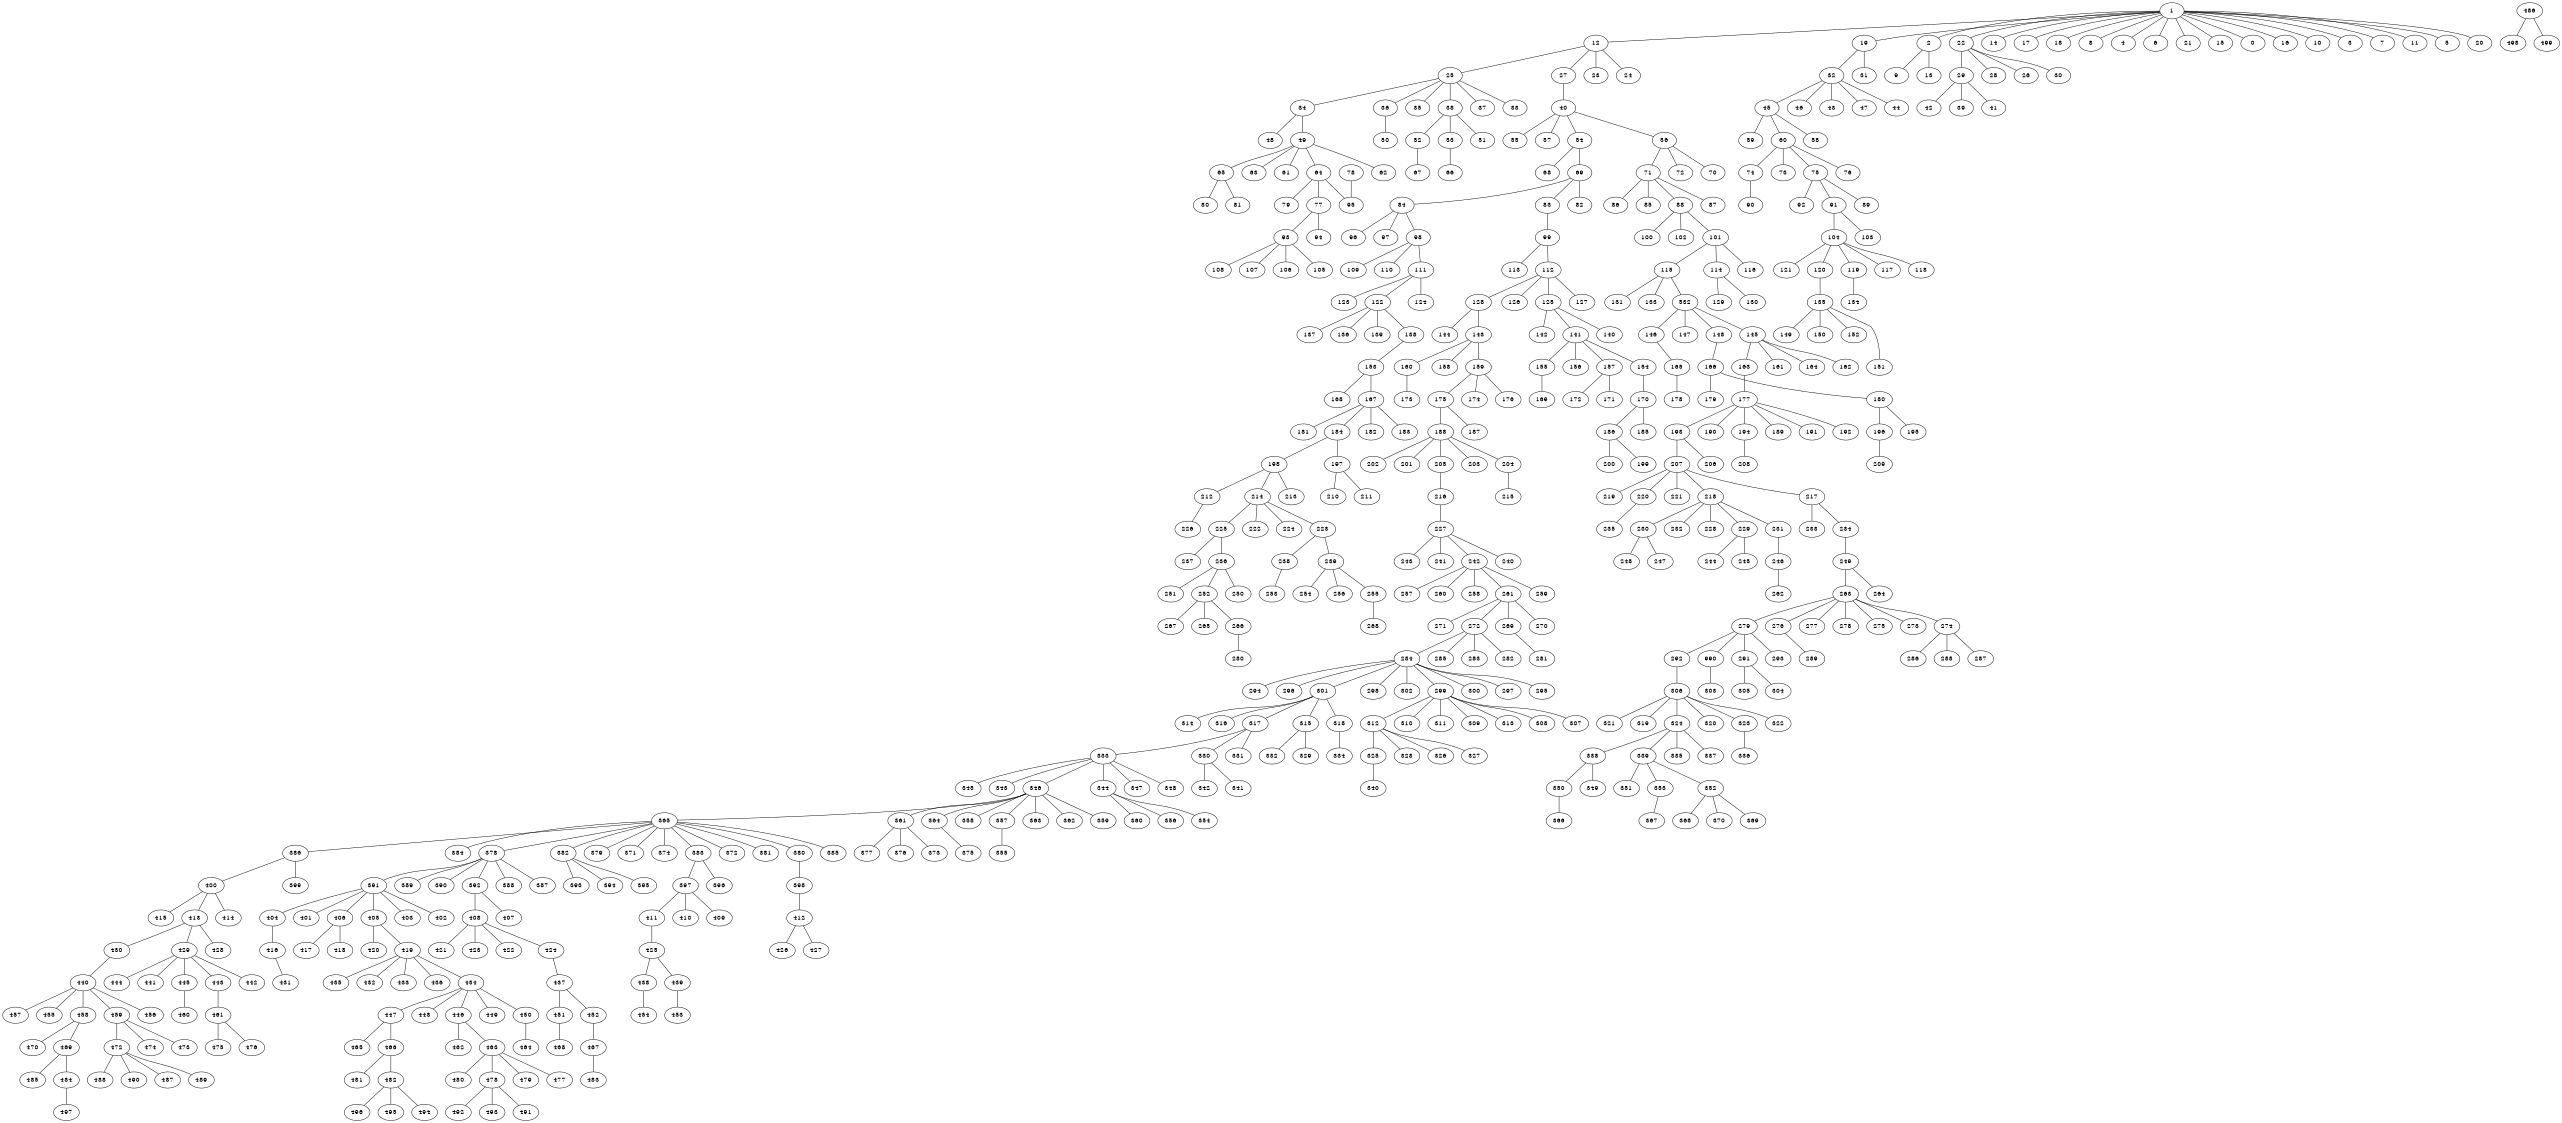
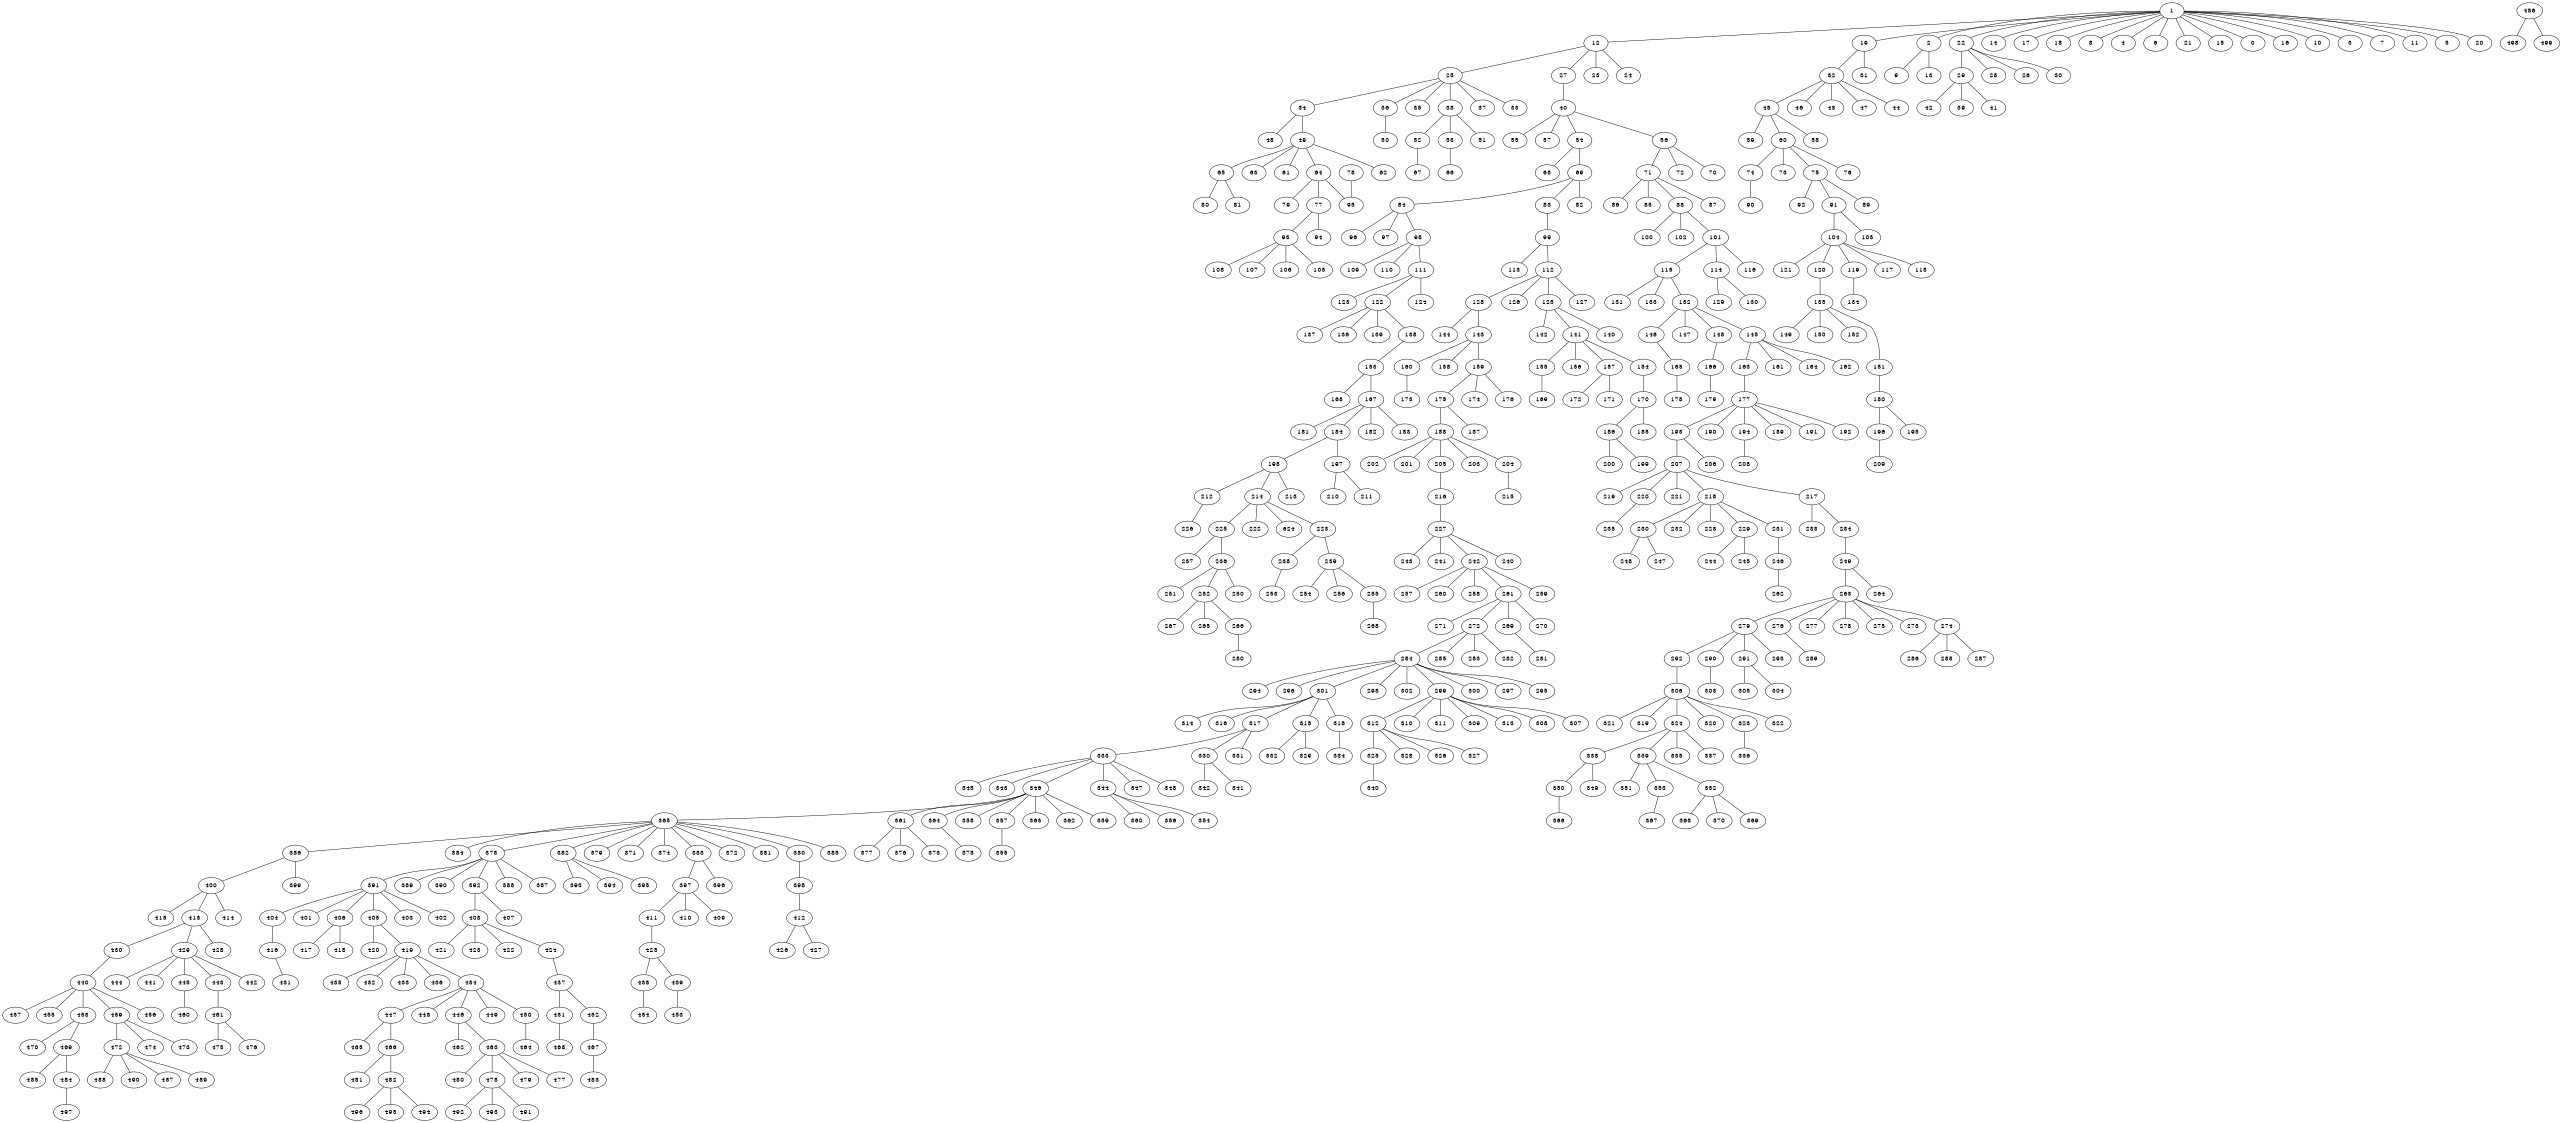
  strict graph {
    1
    12
    2
    22
    14
    19
    17
    18
    8
    4
    6
    21
    15
    0
    16
    10
    3
    7
    11
    5
    20
    25
    27
    23
    24
    9
    13
    29
    28
    26
    30
    32
    31
    34
    36
    35
    38
    37
    33
    40
    42
    39
    41
    46
    43
    45
    47
    44
    49
    48
    50
    53
    51
    52
    54
    56
    55
    57
    60
    58
    59
    64
    62
    63
    65
    61
    66
    67
    69
    68
    70
    71
    72
    76
    75
    74
    73
    77
    79
    95
    80
    81
    82
    84
    83
    88
    87
    86
    85
    91
    89
    92
    90
    93
    94
    78
    98
    96
    97
    99
    101
    100
    102
    104
    103
    106
    105
    108
    107
    111
    109
    110
    112
    113
    114
    116
    115
    119
    120
    117
    118
    121
    122
    124
    123
    126
    125
    127
    128
    130
    129
-   132 [label=532]
+   132
    131
    133
    134
    135
    138
    137
    136
    139
    141
    142
    140
    143
    144
    145
    146
    147
    148
    149
    151
    150
    152
    153
    155
    154
    156
    157
    160
    159
    158
    164
    162
    163
    161
    165
    166
    168
    167
    169
    170
    172
    171
    173
    175
    174
    176
    177
    178
    179
    180
    182
    183
    181
    184
    186
    185
    188
    187
    193
    190
    194
    189
    191
    192
    196
    195
    197
    198
    200
    199
    204
    202
    201
    205
    203
    207
    206
    208
    209
    211
    210
    214
    213
    212
    215
    216
    218
    217
    219
    220
    221
    225
    222
-   224
+   224 [label=624]
    223
    226
    227
    229
    231
    230
    232
    228
    233
    234
    235
    237
    236
    238
    239
    242
    240
    243
    241
    244
    245
    246
    247
    248
    249
    252
    250
    251
    253
    254
    256
    255
    261
    259
    257
    260
    258
    262
    263
    264
    266
    267
    265
    268
    272
    269
    270
    271
    274
    279
    276
    277
    278
    275
    273
    280
    284
    285
    283
    282
    281
    287
    286
    288
-   290 [label=990]
+   290
    291
    293
    292
    289
    299
    300
    297
    295
    294
    296
    301
    298
    302
    303
    304
    305
    306
    308
    307
    312
    310
    311
    309
    313
    317
    315
    318
    314
    316
    321
    319
    324
    320
    323
    322
    327
    325
    328
    326
    333
    330
    331
    332
    329
    334
    338
    339
    335
    337
    336
    340
    346
    344
    347
    348
    345
    343
    342
    341
    350
    349
    353
    352
    351
    365
    361
    364
    358
    357
    363
    362
    359
    354
    360
    356
    366
    367
    370
    369
    368
    378
    382
    379
    371
    374
    383
    372
    381
    380
    385
    386
    384
    373
    377
    376
    375
    355
    387
    391
    389
    390
    392
    388
    395
    393
    394
    396
    397
    398
    400
    399
    404
    401
    406
    405
    403
    402
    408
    407
    409
    411
    410
    412
    415
    413
    414
    416
    418
    417
    420
    419
    422
    424
    421
    423
    425
    427
    426
    430
    429
    428
    431
    434
    435
    432
    433
    436
    437
    439
    438
    440
    442
    444
    441
    445
    443
    446
    449
    450
    447
    448
    452
    451
    453
    454
    458
    459
    456
    457
    455
    460
    461
    463
    462
    464
    466
    465
    467
    468
    469
    470
    472
    474
    473
    476
    475
    477
    480
    478
    479
    482
    481
    483
    484
    485
    490
    487
    489
    488
    493
    491
    492
    495
    494
    496
    497
    486
    498
    499
    1 -- 12
    1 -- 2
    1 -- 22
    1 -- 14
    1 -- 19
    1 -- 17
    1 -- 18
    1 -- 8
    1 -- 4
    1 -- 6
    1 -- 21
    1 -- 15
    1 -- 0
    1 -- 16
    1 -- 10
    1 -- 3
    1 -- 7
    1 -- 11
    1 -- 5
    1 -- 20
    12 -- 25
    12 -- 27
    12 -- 23
    12 -- 24
    2 -- 9
    2 -- 13
    22 -- 29
    22 -- 28
    22 -- 26
    22 -- 30
    19 -- 32
    19 -- 31
    25 -- 34
    25 -- 36
    25 -- 35
    25 -- 38
    25 -- 37
    25 -- 33
    27 -- 40
    29 -- 42
    29 -- 39
    29 -- 41
    32 -- 46
    32 -- 43
    32 -- 45
    32 -- 47
    32 -- 44
    34 -- 49
    34 -- 48
    36 -- 50
    38 -- 53
    38 -- 51
    38 -- 52
    40 -- 54
    40 -- 56
    40 -- 55
    40 -- 57
    45 -- 60
    45 -- 58
    45 -- 59
    49 -- 64
    49 -- 62
    49 -- 63
    49 -- 65
    49 -- 61
    53 -- 66
    52 -- 67
    54 -- 69
    54 -- 68
    56 -- 70
    56 -- 71
    56 -- 72
    60 -- 76
    60 -- 75
    60 -- 74
    60 -- 73
    64 -- 77
    64 -- 79
    64 -- 95
    65 -- 80
    65 -- 81
    69 -- 82
    69 -- 84
    69 -- 83
    71 -- 88
    71 -- 87
    71 -- 86
    71 -- 85
    75 -- 91
    75 -- 89
    75 -- 92
    74 -- 90
    77 -- 93
    77 -- 94
    84 -- 98
    84 -- 96
    84 -- 97
    83 -- 99
    88 -- 101
    88 -- 100
    88 -- 102
    91 -- 104
    91 -- 103
    93 -- 106
    93 -- 105
    93 -- 108
    93 -- 107
    78 -- 95
    98 -- 111
    98 -- 109
    98 -- 110
    99 -- 112
    99 -- 113
    101 -- 114
    101 -- 116
    101 -- 115
    104 -- 119
    104 -- 120
    104 -- 117
    104 -- 118
    104 -- 121
    111 -- 122
    111 -- 124
    111 -- 123
    112 -- 126
    112 -- 125
    112 -- 127
    112 -- 128
    114 -- 130
    114 -- 129
    115 -- 132
    115 -- 131
    115 -- 133
    119 -- 134
    120 -- 135
    122 -- 138
    122 -- 137
    122 -- 136
    122 -- 139
    125 -- 141
    125 -- 142
    125 -- 140
    128 -- 143
    128 -- 144
    132 -- 145
    132 -- 146
    132 -- 147
    132 -- 148
    135 -- 149
    135 -- 151
    135 -- 150
    135 -- 152
    138 -- 153
    141 -- 155
    141 -- 154
    141 -- 156
    141 -- 157
    143 -- 160
    143 -- 159
    143 -- 158
    145 -- 164
    145 -- 162
    145 -- 163
    145 -- 161
    146 -- 165
    148 -- 166
    153 -- 168
    153 -- 167
    155 -- 169
    154 -- 170
    157 -- 172
    157 -- 171
    160 -- 173
    159 -- 175
    159 -- 174
    159 -- 176
    163 -- 177
    165 -- 178
    166 -- 179
-   166 -- 180
+   151 -- 180
    167 -- 182
    167 -- 183
    167 -- 181
    167 -- 184
    170 -- 186
    170 -- 185
    175 -- 188
    175 -- 187
    177 -- 193
    177 -- 190
    177 -- 194
    177 -- 189
    177 -- 191
    177 -- 192
    180 -- 196
    180 -- 195
    184 -- 197
    184 -- 198
    186 -- 200
    186 -- 199
    188 -- 204
    188 -- 202
    188 -- 201
    188 -- 205
    188 -- 203
    193 -- 207
    193 -- 206
    194 -- 208
    196 -- 209
    197 -- 211
    197 -- 210
    198 -- 214
    198 -- 213
    198 -- 212
    204 -- 215
    205 -- 216
    207 -- 218
    207 -- 217
    207 -- 219
    207 -- 220
    207 -- 221
    214 -- 225
    214 -- 222
    214 -- 224
    214 -- 223
    212 -- 226
    216 -- 227
    218 -- 229
    218 -- 231
    218 -- 230
    218 -- 232
    218 -- 228
    217 -- 233
    217 -- 234
    220 -- 235
    225 -- 237
    225 -- 236
    223 -- 238
    223 -- 239
    227 -- 242
    227 -- 240
    227 -- 243
    227 -- 241
    229 -- 244
    229 -- 245
    231 -- 246
    230 -- 247
    230 -- 248
    234 -- 249
    236 -- 252
    236 -- 250
    236 -- 251
    238 -- 253
    239 -- 254
    239 -- 256
    239 -- 255
    242 -- 261
    242 -- 259
    242 -- 257
    242 -- 260
    242 -- 258
    246 -- 262
    249 -- 263
    249 -- 264
    252 -- 266
    252 -- 267
    252 -- 265
    255 -- 268
    261 -- 272
    261 -- 269
    261 -- 270
    261 -- 271
    263 -- 274
    263 -- 279
    263 -- 276
    263 -- 277
    263 -- 278
    263 -- 275
    263 -- 273
    266 -- 280
    272 -- 284
    272 -- 285
    272 -- 283
    272 -- 282
    269 -- 281
    274 -- 287
    274 -- 286
    274 -- 288
    279 -- 290
    279 -- 291
    279 -- 293
    279 -- 292
    276 -- 289
    284 -- 299
    284 -- 300
    284 -- 297
    284 -- 295
    284 -- 294
    284 -- 296
    284 -- 301
    284 -- 298
    284 -- 302
    290 -- 303
    291 -- 304
    291 -- 305
    292 -- 306
    299 -- 308
    299 -- 307
    299 -- 312
    299 -- 310
    299 -- 311
    299 -- 309
    299 -- 313
    301 -- 317
    301 -- 315
    301 -- 318
    301 -- 314
    301 -- 316
    306 -- 321
    306 -- 319
    306 -- 324
    306 -- 320
    306 -- 323
    306 -- 322
    312 -- 327
    312 -- 325
    312 -- 328
    312 -- 326
    317 -- 333
    317 -- 330
    317 -- 331
    315 -- 332
    315 -- 329
    318 -- 334
    324 -- 338
    324 -- 339
    324 -- 335
    324 -- 337
    323 -- 336
    325 -- 340
    333 -- 346
    333 -- 344
    333 -- 347
    333 -- 348
    333 -- 345
    333 -- 343
    330 -- 342
    330 -- 341
    338 -- 350
    338 -- 349
    339 -- 353
    339 -- 352
    339 -- 351
    346 -- 365
    346 -- 361
    346 -- 364
    346 -- 358
    346 -- 357
    346 -- 363
    346 -- 362
    346 -- 359
    344 -- 354
    344 -- 360
    344 -- 356
    350 -- 366
    353 -- 367
    352 -- 370
    352 -- 369
    352 -- 368
    365 -- 378
    365 -- 382
    365 -- 379
    365 -- 371
    365 -- 374
    365 -- 383
    365 -- 372
    365 -- 381
    365 -- 380
    365 -- 385
    365 -- 386
    365 -- 384
    361 -- 373
    361 -- 377
    361 -- 376
    364 -- 375
    357 -- 355
    378 -- 387
    378 -- 391
    378 -- 389
    378 -- 390
    378 -- 392
    378 -- 388
    382 -- 395
    382 -- 393
    382 -- 394
    383 -- 396
    383 -- 397
    380 -- 398
    386 -- 400
    386 -- 399
    391 -- 404
    391 -- 401
    391 -- 406
    391 -- 405
    391 -- 403
    391 -- 402
    392 -- 408
    392 -- 407
    397 -- 409
    397 -- 411
    397 -- 410
    398 -- 412
    400 -- 415
    400 -- 413
    400 -- 414
    404 -- 416
    406 -- 418
    406 -- 417
    405 -- 420
    405 -- 419
    408 -- 422
    408 -- 424
    408 -- 421
    408 -- 423
    411 -- 425
    412 -- 427
    412 -- 426
    413 -- 430
    413 -- 429
    413 -- 428
    416 -- 431
    419 -- 434
    419 -- 435
    419 -- 432
    419 -- 433
    419 -- 436
    424 -- 437
    425 -- 439
    425 -- 438
    430 -- 440
    429 -- 442
    429 -- 444
    429 -- 441
    429 -- 445
    429 -- 443
    434 -- 446
    434 -- 449
    434 -- 450
    434 -- 447
    434 -- 448
    437 -- 452
    437 -- 451
    439 -- 453
    438 -- 454
    440 -- 458
    440 -- 459
    440 -- 456
    440 -- 457
    440 -- 455
    445 -- 460
    443 -- 461
    446 -- 463
    446 -- 462
    450 -- 464
    447 -- 466
    447 -- 465
    452 -- 467
    451 -- 468
    458 -- 469
    458 -- 470
    459 -- 472
    459 -- 474
    459 -- 473
    461 -- 476
    461 -- 475
    463 -- 477
    463 -- 480
    463 -- 478
    463 -- 479
    466 -- 482
    466 -- 481
    467 -- 483
    469 -- 484
    469 -- 485
    472 -- 490
    472 -- 487
    472 -- 489
    472 -- 488
    478 -- 493
    478 -- 491
    478 -- 492
    482 -- 495
    482 -- 494
    482 -- 496
    484 -- 497
    486 -- 498
    486 -- 499
  }
